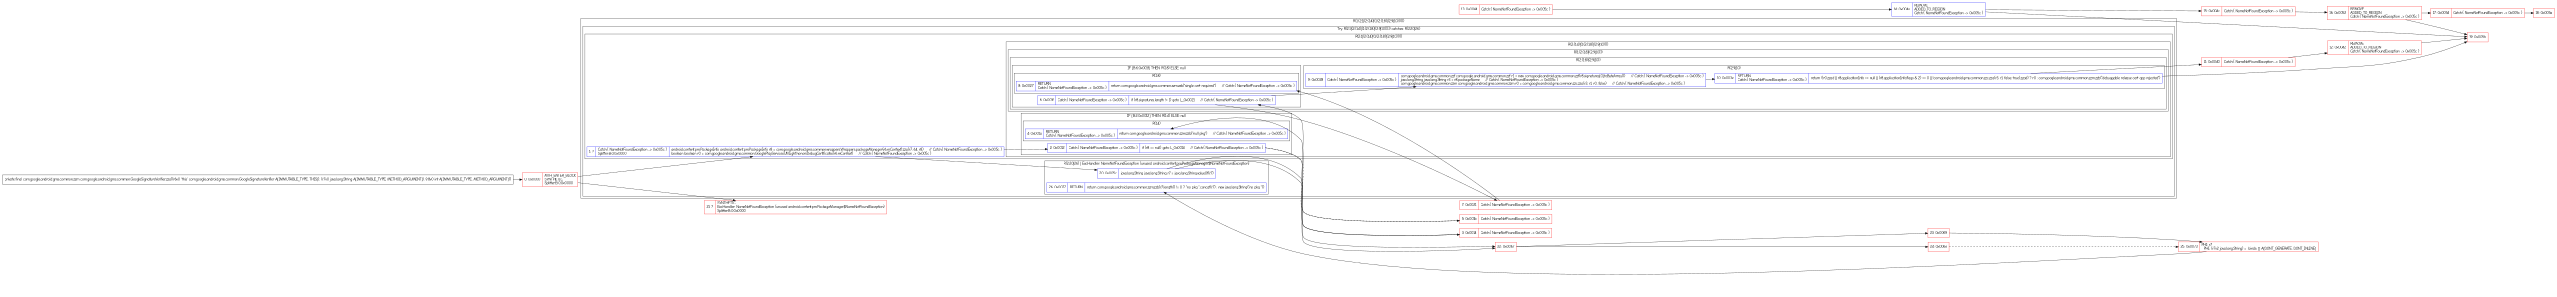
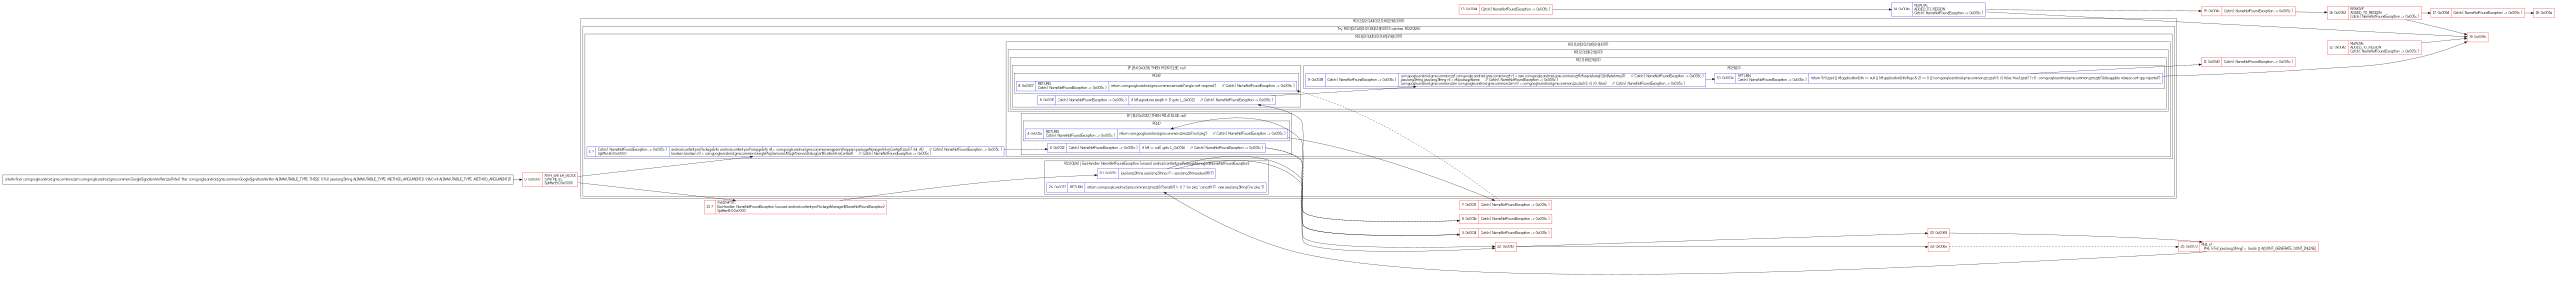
  digraph {
    fontname="Comic Neue"
    rankdir=LR
    node [color=red fontname="Comic Neue" shape=record]
    edge [fontname="Comic Neue"]
    n1 [color=blue label="{4\:\ 0x001a|RETURN\lCatch:\{ NameNotFoundException \-\> 0x005c \}\l|return com.google.android.gms.common.zzm.zzb(\"null pkg\")     \/\/ Catch:\{ NameNotFoundException \-\> 0x005c \}\l}"]
    n2 [color=blue label="{2\:\ 0x0012|Catch:\{ NameNotFoundException \-\> 0x005c \}\l|if (r8 == null) goto L_0x0014     \/\/ Catch:\{ NameNotFoundException \-\> 0x005c \}\l}"]
    n3 [color=blue label="{8\:\ 0x0027|RETURN\lCatch:\{ NameNotFoundException \-\> 0x005c \}\l|return com.google.android.gms.common.zzm.zzb(\"single cert required\")     \/\/ Catch:\{ NameNotFoundException \-\> 0x005c \}\l}"]
    n4 [color=blue label="{6\:\ 0x001f|Catch:\{ NameNotFoundException \-\> 0x005c \}\l|if (r8.signatures.length != 1) goto L_0x0021     \/\/ Catch:\{ NameNotFoundException \-\> 0x005c \}\l}"]
    n5 [color=blue label="{9\:\ 0x0028|Catch:\{ NameNotFoundException \-\> 0x005c \}\l|com.google.android.gms.common.zzf com.google.android.gms.common.zzf r1 = new com.google.android.gms.common.zzf(r8.signatures[0].toByteArray())     \/\/ Catch:\{ NameNotFoundException \-\> 0x005c \}\ljava.lang.String java.lang.String r3 = r8.packageName     \/\/ Catch:\{ NameNotFoundException \-\> 0x005c \}\lcom.google.android.gms.common.zzm com.google.android.gms.common.zzm r0 = com.google.android.gms.common.zzc.zza(r3, r1, r0, false)     \/\/ Catch:\{ NameNotFoundException \-\> 0x005c \}\l}"]
    n6 [color=blue label="{10\:\ 0x003e|RETURN\lCatch:\{ NameNotFoundException \-\> 0x005c \}\l|return (!r0.zzad \|\| r8.applicationInfo == null \|\| (r8.applicationInfo.flags & 2) == 0 \|\| !com.google.android.gms.common.zzc.zza(r3, r1, false, true).zzad) ? r0 : com.google.android.gms.common.zzm.zzb(\"debuggable release cert app rejected\")\l}"]
    n7 [color=blue label="{1\:\ ?|Catch:\{ NameNotFoundException \-\> 0x005c \}\lSplitter:B:0:0x0000\l|android.content.pm.PackageInfo android.content.pm.PackageInfo r8 = com.google.android.gms.common.wrappers.Wrappers.packageManager(r6.mContext).zza(r7, 64, r8)     \/\/ Catch:\{ NameNotFoundException \-\> 0x005c \}\lboolean boolean r0 = com.google.android.gms.common.GooglePlayServicesUtilLight.honorsDebugCertificates(r6.mContext)     \/\/ Catch:\{ NameNotFoundException \-\> 0x005c \}\l}"]
    n8 [color=blue label="{20\:\ 0x005c|java.lang.String java.lang.String r7 = java.lang.String.valueOf(r7)\l}"]
    n9 [color=blue label="{26\:\ 0x0077|RETURN\l|return com.google.android.gms.common.zzm.zzb(r7.length() != 0 ? \"no pkg \".concat(r7) : new java.lang.String(\"no pkg \"))\l}"]
    n10 [label="{3\:\ 0x0014|Catch:\{ NameNotFoundException \-\> 0x005c \}\l}"]
    n11 [label="{5\:\ 0x001b|Catch:\{ NameNotFoundException \-\> 0x005c \}\l}"]
    n12 [label="{7\:\ 0x0021|Catch:\{ NameNotFoundException \-\> 0x005c \}\l}"]
    n13 [label="{11\:\ 0x0040|Catch:\{ NameNotFoundException \-\> 0x005c \}\l}"]
    n14 [label="{19\:\ 0x005b}"]
    n15 [label="{22\:\ 0x0067}"]
    n16 [label="{12\:\ 0x0042|REMOVE\lADDED_TO_REGION\lCatch:\{ NameNotFoundException \-\> 0x005c \}\l}"]
    n17 [label="{23\:\ 0x0069}"]
    n18 [label="{24\:\ 0x006e}"]
    n19 [label="{0\:\ 0x0000|MTH_ENTER_BLOCK\lSYNTHETIC\lSplitter:B:0:0x0000\l}"]
    n20 [label="{21\:\ ?|SYNTHETIC\lExcHandler: NameNotFoundException (unused android.content.pm.PackageManager$NameNotFoundException)\lSplitter:B:0:0x0000\l}"]
    n21 [label="{13\:\ 0x0044|Catch:\{ NameNotFoundException \-\> 0x005c \}\l}"]
    n22 [color=blue label="{14\:\ 0x004a|REMOVE\lADDED_TO_REGION\lCatch:\{ NameNotFoundException \-\> 0x005c \}\l}"]
    n23 [label="{15\:\ 0x004c|Catch:\{ NameNotFoundException \-\> 0x005c \}\l}"]
    n24 [label="{16\:\ 0x0052|REMOVE\lADDED_TO_REGION\lCatch:\{ NameNotFoundException \-\> 0x005c \}\l}"]
    n25 [label="{17\:\ 0x0054|Catch:\{ NameNotFoundException \-\> 0x005c \}\l}"]
    n26 [label="{18\:\ 0x005a}"]
    n27 [label="{25\:\ 0x0073|PHI: r7 \l  PHI: (r7v2 java.lang.String) =  binds: [] A[DONT_GENERATE, DONT_INLINE]\l}"]
    n28 [label="{private final com.google.android.gms.common.zzm com.google.android.gms.common.GoogleSignatureVerifier.zza((r6v0 'this' com.google.android.gms.common.GoogleSignatureVerifier A[IMMUTABLE_TYPE, THIS]), (r7v0 java.lang.String A[IMMUTABLE_TYPE, METHOD_ARGUMENT]), (r8v0 int A[IMMUTABLE_TYPE, METHOD_ARGUMENT])) }" color=""]
    subgraph cluster_1 {
      label="R(1:(2:1|(2:(1:4)|(1:(2:(1:8)|(2:9|10))))))"
      subgraph cluster_2 {
        label="Try: R(2:1|(2:(1:4)|(1:(2:(1:8)|(2:9|10))))) catches: R(2:20|26)"
        subgraph cluster_3 {
          label="R(2:1|(2:(1:4)|(1:(2:(1:8)|(2:9|10)))))"
          n7
          subgraph cluster_4 {
            label="R(2:(1:4)|(1:(2:(1:8)|(2:9|10))))"
            subgraph cluster_5 {
              label="IF [B:2:0x0012] THEN: R(1:4) ELSE: null"
              n2
              subgraph cluster_6 {
                label="R(1:4)"
                n1
              }
            }
            subgraph cluster_7 {
              label="R(1:(2:(1:8)|(2:9|10)))"
              subgraph cluster_8 {
                label="R(2:(1:8)|(2:9|10))"
                subgraph cluster_9 {
                  label="IF [B:6:0x001f] THEN: R(1:8) ELSE: null"
                  n4
                  subgraph cluster_10 {
                    label="R(1:8)"
                    n3
                  }
                }
                subgraph cluster_11 {
                  label="R(2:9|10)"
                  n5
                  n6
                }
              }
            }
          }
        }
        subgraph cluster_12 {
          label="R(2:20|26) | ExcHandler: NameNotFoundException (unused android.content.pm.PackageManager$NameNotFoundException)\l"
          n8
          n9
        }
      }
    }
    subgraph cluster_13 {
      label="R(2:20|26) | ExcHandler: NameNotFoundException (unused android.content.pm.PackageManager$NameNotFoundException)\l"
    }
    n2 -> n10
    n2 -> n11 [style=dashed]
    n4 -> n5 [style=solid]
-   n4 -> n12
+   n1 -> n12
    n5 -> n6
    n6 -> n13
    n6 -> n14
    n7 -> n2
    n8 -> n15
    n8 -> n15
    n10 -> n1
    n11 -> n4
-   n12 -> n3
-   n13 -> n16
+   n12 -> n3 [style=dashed]
    n15 -> n17
    n15 -> n18
    n16 -> n14
    n17 -> n27
    n18 -> n27 [style=dashed]
    n19 -> n7
    n19 -> n20
-   n7 -> n8
+   n20 -> n8
    n21 -> n22
    n22 -> n14
    n22 -> n23
    n23 -> n24
    n24 -> n14
    n24 -> n25
    n25 -> n26
    n27 -> n9
    n28 -> n19
  }
